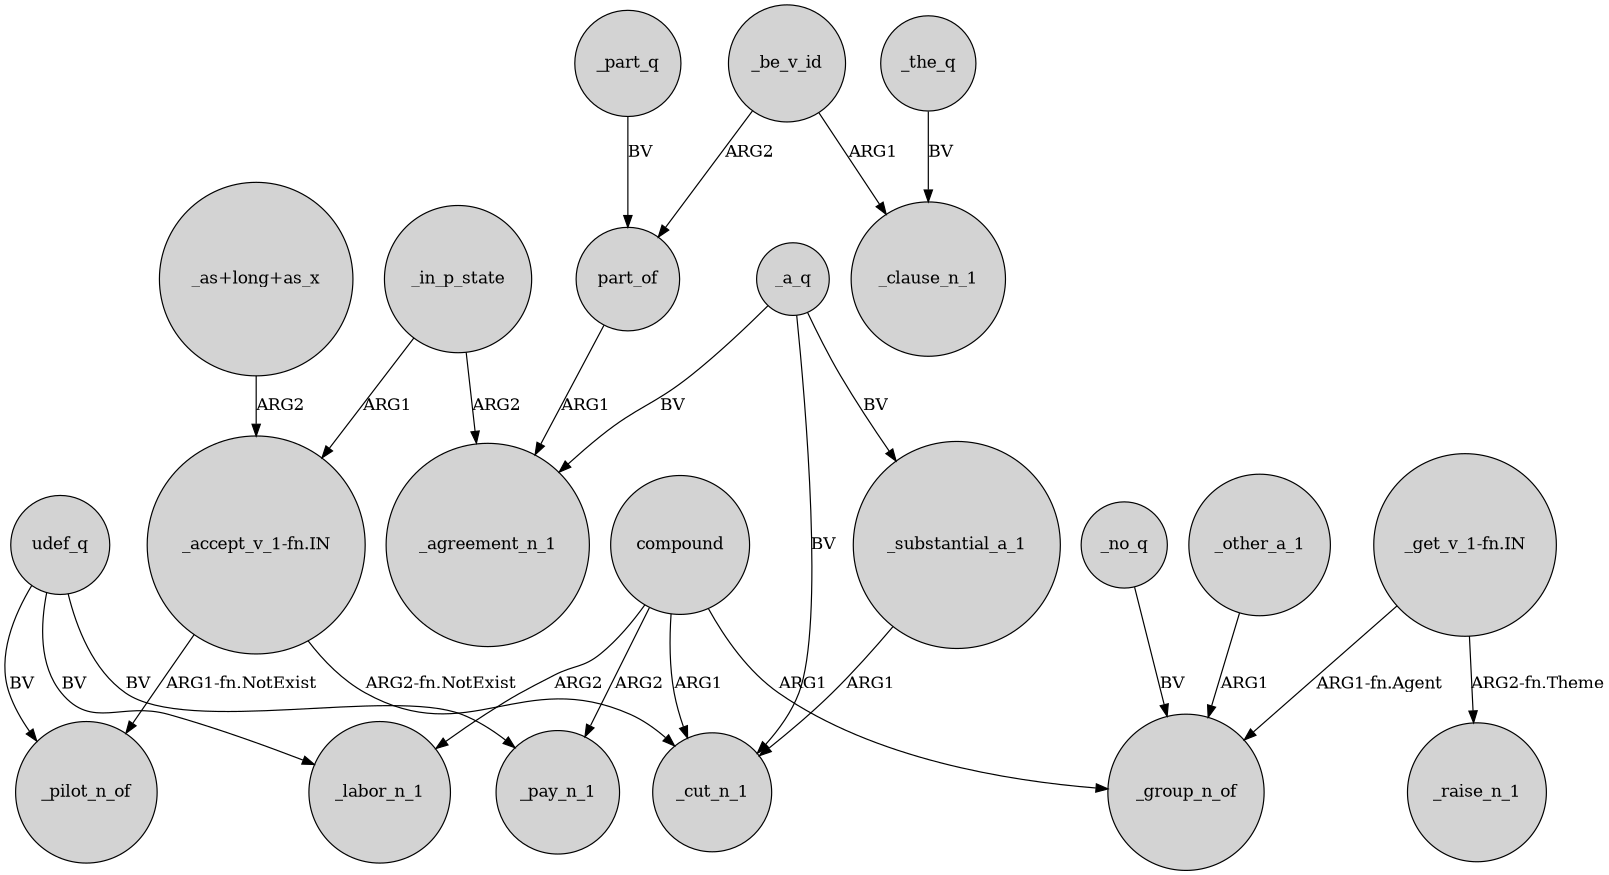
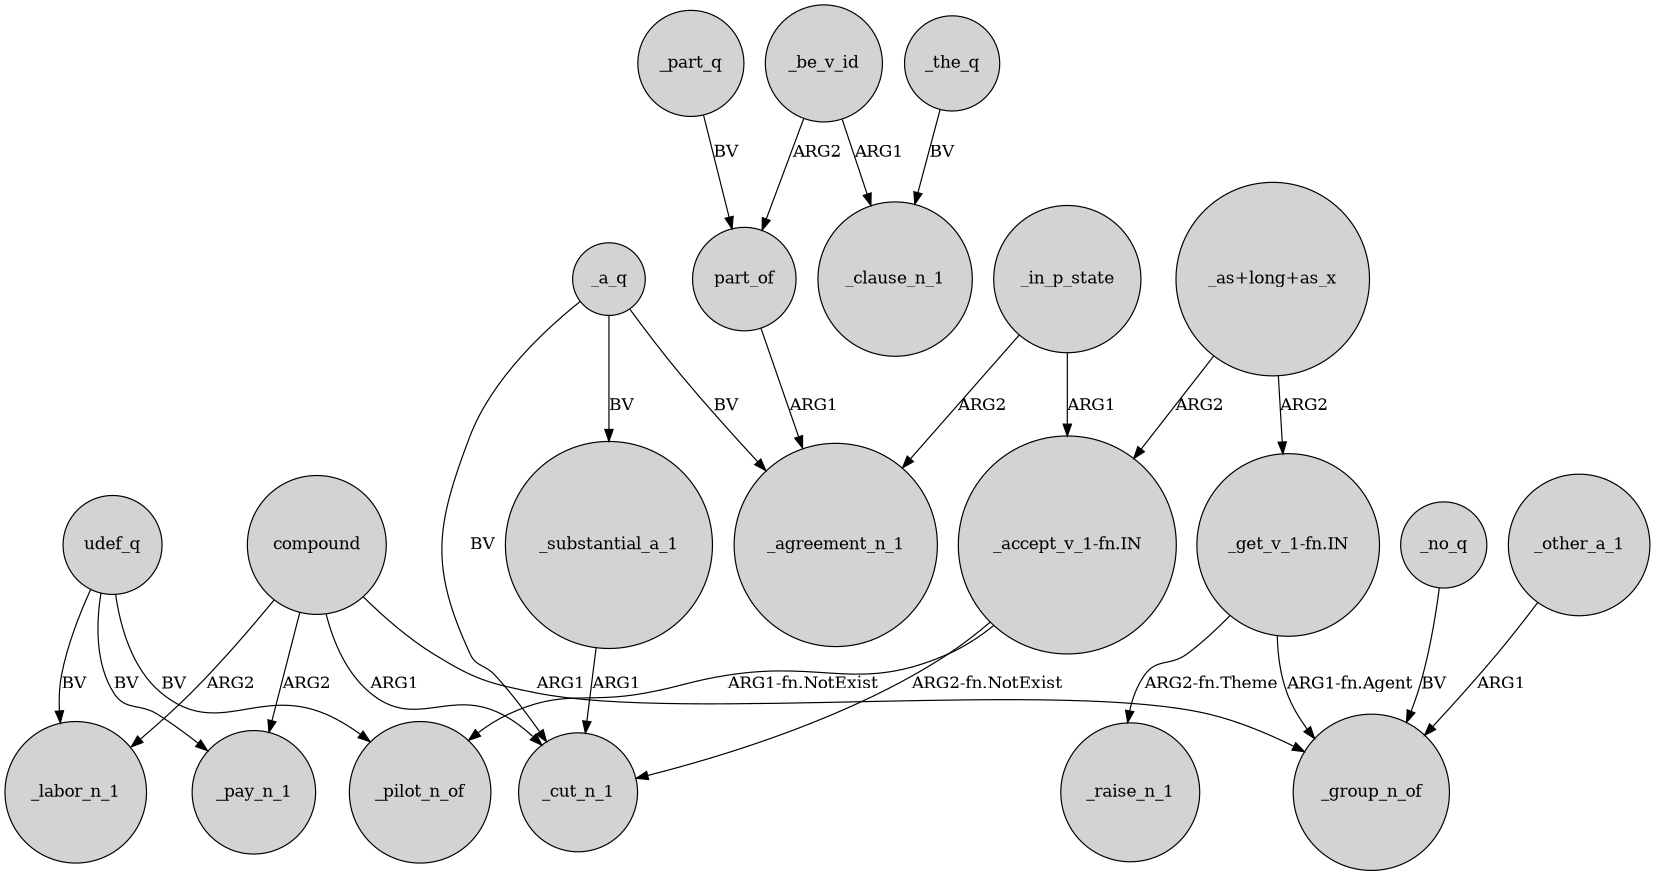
  digraph {
    node [shape=circle style=filled]
    "_accept_v_1-fn.IN"
    _pilot_n_of
    _cut_n_1
    "_as+long+as_x"
    "_get_v_1-fn.IN"
    _raise_n_1
    _group_n_of
    _a_q
    _agreement_n_1
    _substantial_a_1
    part_of
    _in_p_state
    compound
    _labor_n_1
    _pay_n_1
    _no_q
    _part_q
    udef_q
    _be_v_id
    _clause_n_1
    _the_q
    _other_a_1
    "_accept_v_1-fn.IN" -> _pilot_n_of [label="ARG1-fn.NotExist"]
    "_accept_v_1-fn.IN" -> _cut_n_1 [label="ARG2-fn.NotExist"]
    "_as+long+as_x" -> "_accept_v_1-fn.IN" [label=ARG2]
+   "_as+long+as_x" -> "_get_v_1-fn.IN" [label=ARG2]
    "_get_v_1-fn.IN" -> _raise_n_1 [label="ARG2-fn.Theme"]
    "_get_v_1-fn.IN" -> _group_n_of [label="ARG1-fn.Agent"]
    _a_q -> _cut_n_1 [label=BV]
    _a_q -> _agreement_n_1 [label=BV]
    _a_q -> _substantial_a_1 [label=BV]
    _substantial_a_1 -> _cut_n_1 [label=ARG1]
    part_of -> _agreement_n_1 [label=ARG1]
    _in_p_state -> "_accept_v_1-fn.IN" [label=ARG1]
    _in_p_state -> _agreement_n_1 [label=ARG2]
    compound -> _cut_n_1 [label=ARG1]
    compound -> _group_n_of [label=ARG1]
    compound -> _labor_n_1 [label=ARG2]
    compound -> _pay_n_1 [label=ARG2]
    _no_q -> _group_n_of [label=BV]
    _part_q -> part_of [label=BV]
    udef_q -> _pilot_n_of [label=BV]
    udef_q -> _labor_n_1 [label=BV]
    udef_q -> _pay_n_1 [label=BV]
    _be_v_id -> part_of [label=ARG2]
    _be_v_id -> _clause_n_1 [label=ARG1]
    _the_q -> _clause_n_1 [label=BV]
    _other_a_1 -> _group_n_of [label=ARG1]
  }
